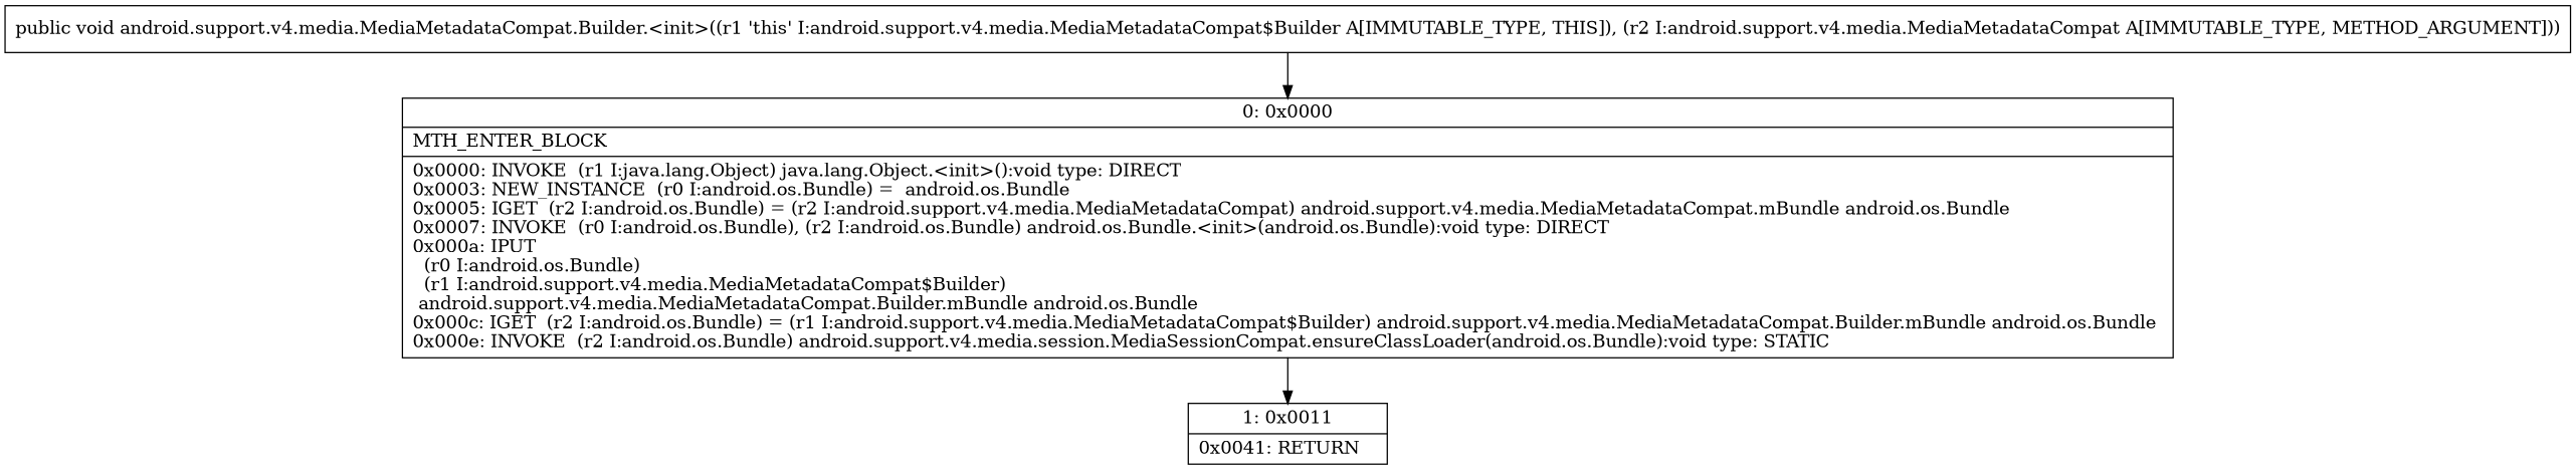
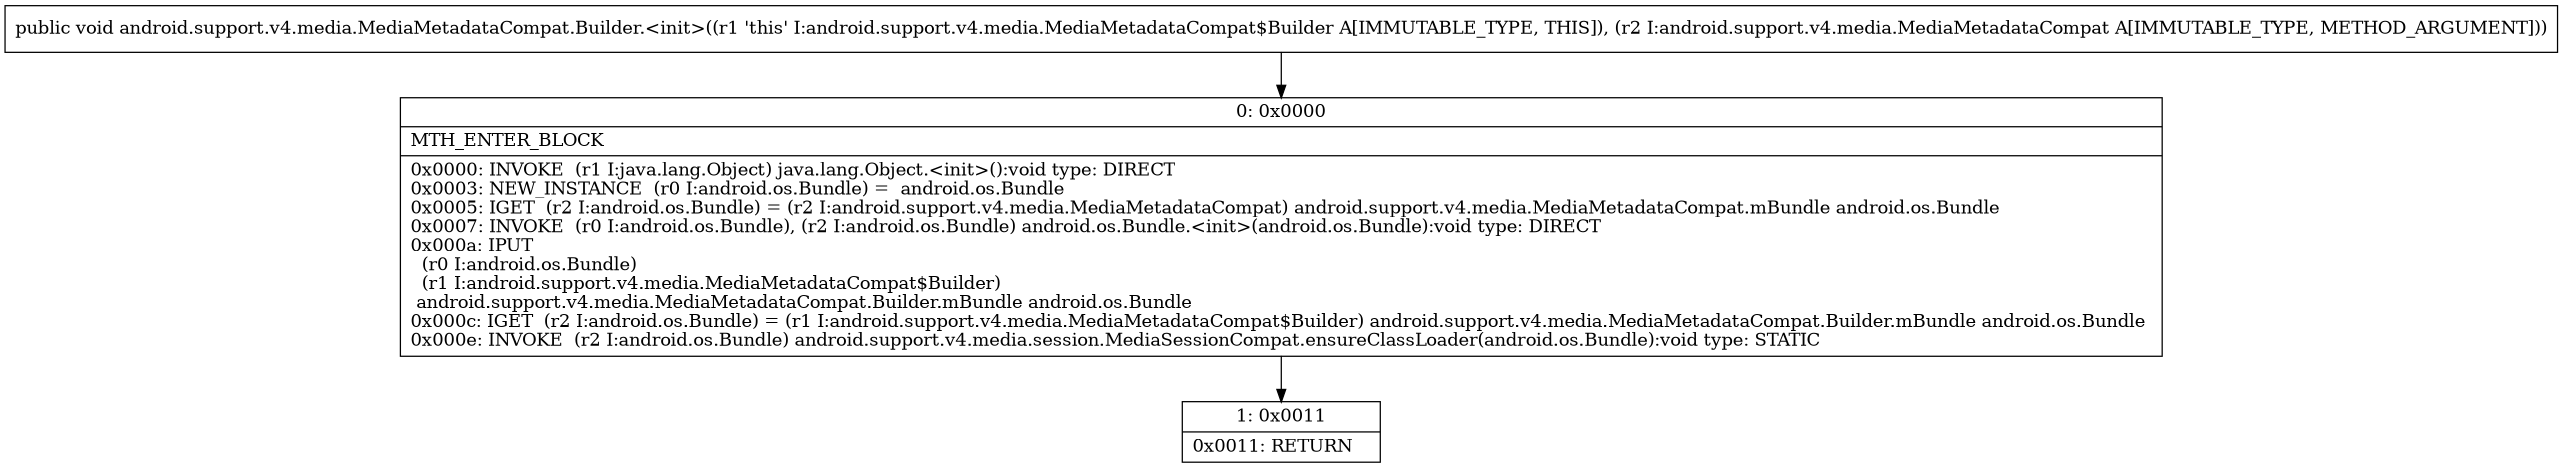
  digraph {
    node [shape=record]
    n1 [label="{0\:\ 0x0000|MTH_ENTER_BLOCK\l|0x0000: INVOKE  (r1 I:java.lang.Object) java.lang.Object.\<init\>():void type: DIRECT \l0x0003: NEW_INSTANCE  (r0 I:android.os.Bundle) =  android.os.Bundle \l0x0005: IGET  (r2 I:android.os.Bundle) = (r2 I:android.support.v4.media.MediaMetadataCompat) android.support.v4.media.MediaMetadataCompat.mBundle android.os.Bundle \l0x0007: INVOKE  (r0 I:android.os.Bundle), (r2 I:android.os.Bundle) android.os.Bundle.\<init\>(android.os.Bundle):void type: DIRECT \l0x000a: IPUT  \l  (r0 I:android.os.Bundle)\l  (r1 I:android.support.v4.media.MediaMetadataCompat$Builder)\l android.support.v4.media.MediaMetadataCompat.Builder.mBundle android.os.Bundle \l0x000c: IGET  (r2 I:android.os.Bundle) = (r1 I:android.support.v4.media.MediaMetadataCompat$Builder) android.support.v4.media.MediaMetadataCompat.Builder.mBundle android.os.Bundle \l0x000e: INVOKE  (r2 I:android.os.Bundle) android.support.v4.media.session.MediaSessionCompat.ensureClassLoader(android.os.Bundle):void type: STATIC \l}"]
-   n2 [label="{1\:\ 0x0011|0x0041: RETURN   \l}"]
+   n2 [label="{1\:\ 0x0011|0x0011: RETURN   \l}"]
    n3 [label="{public void android.support.v4.media.MediaMetadataCompat.Builder.\<init\>((r1 'this' I:android.support.v4.media.MediaMetadataCompat$Builder A[IMMUTABLE_TYPE, THIS]), (r2 I:android.support.v4.media.MediaMetadataCompat A[IMMUTABLE_TYPE, METHOD_ARGUMENT])) }"]
    n1 -> n2
    n3 -> n1
  }
